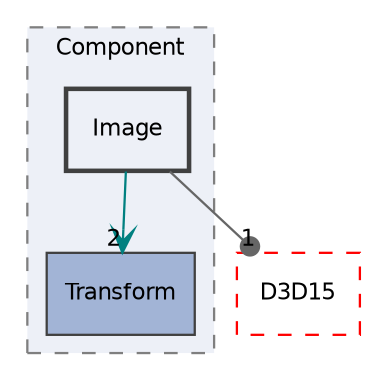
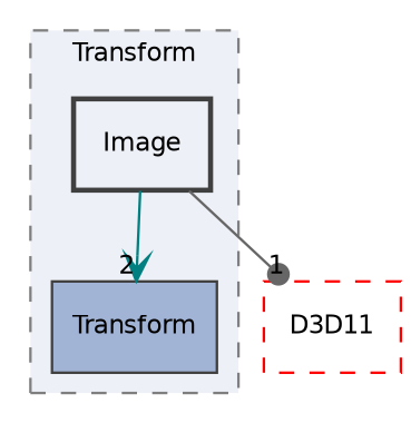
  digraph {
    compound=true
    node [color=grey25 fillcolor="#edf0f7" fontname=Helvetica fontsize=10 shape=box]
    edge [fontname=Helvetica fontsize=10 labeldistance=1.5 labelfontname=Helvetica labelfontsize=10]
    n1 [fillcolor="#a2b4d6" label=Transform style="filled,"]
    n2 [label=Image style="filled,bold,"]
-   n3 [color=red label=D3D15 style="dashed,"]
+   n3 [color=red label=D3D11 style="dashed,"]
    subgraph cluster_1 {
      bgcolor="#edf0f7"
      fontname=Helvetica
      fontsize=10
-     label=Component
+     label=Transform
      pencolor=grey50
      style="filled,dashed,"
      n1
      n2
    }
    n2 -> n1 [arrowhead=vee color=teal headlabel=2]
    n2 -> n3 [arrowhead=dot color=gray40 headlabel=1]
  }
